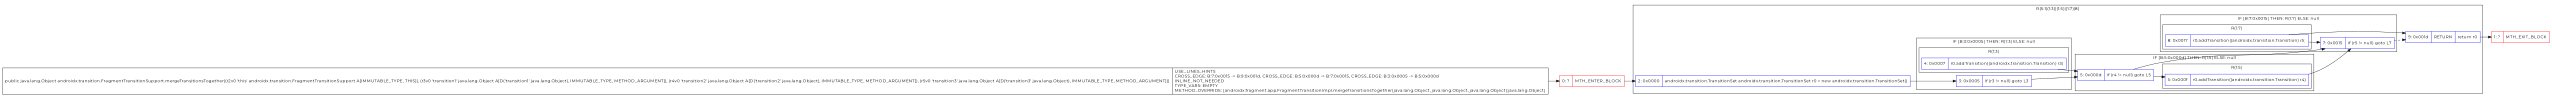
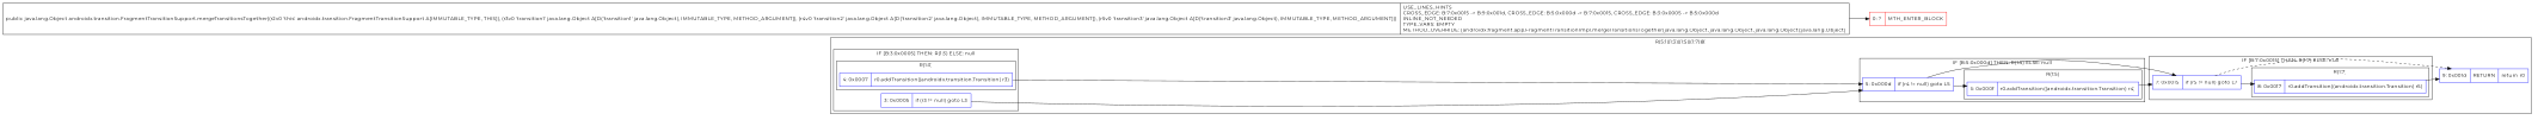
  digraph {
    fontname=Montserrat
    rankdir=LR
    node [color=blue fontname=Montserrat shape=record]
    edge [fontname=Montserrat]
    n1 [label="{4\:\ 0x0007|r0.addTransition((androidx.transition.Transition) r3)\l}"]
    n2 [label="{3\:\ 0x0005|if (r3 != null) goto L3\l}"]
    n3 [label="{6\:\ 0x000f|r0.addTransition((androidx.transition.Transition) r4)\l}"]
    n4 [label="{5\:\ 0x000d|if (r4 != null) goto L5\l}"]
    n5 [label="{8\:\ 0x0017|r0.addTransition((androidx.transition.Transition) r5)\l}"]
    n6 [label="{7\:\ 0x0015|if (r5 != null) goto L7\l}"]
-   n7 [label="{2\:\ 0x0000|androidx.transition.TransitionSet androidx.transition.TransitionSet r0 = new androidx.transition.TransitionSet()\l}"]
    n8 [label="{9\:\ 0x001d|RETURN\l|return r0\l}"]
-   n9 [color=red label="{1\:\ ?|MTH_EXIT_BLOCK\l}"]
    n10 [color=red label="{0\:\ ?|MTH_ENTER_BLOCK\l}"]
    n11 [label="{public java.lang.Object androidx.transition.FragmentTransitionSupport.mergeTransitionsTogether((r2v0 'this' androidx.transition.FragmentTransitionSupport A[IMMUTABLE_TYPE, THIS]), (r3v0 'transition1' java.lang.Object A[D('transition1' java.lang.Object), IMMUTABLE_TYPE, METHOD_ARGUMENT]), (r4v0 'transition2' java.lang.Object A[D('transition2' java.lang.Object), IMMUTABLE_TYPE, METHOD_ARGUMENT]), (r5v0 'transition3' java.lang.Object A[D('transition3' java.lang.Object), IMMUTABLE_TYPE, METHOD_ARGUMENT]))  | USE_LINES_HINTS\lCROSS_EDGE: B:7:0x0015 \-\> B:9:0x001d, CROSS_EDGE: B:5:0x000d \-\> B:7:0x0015, CROSS_EDGE: B:3:0x0005 \-\> B:5:0x000d\lINLINE_NOT_NEEDED\lTYPE_VARS: EMPTY\lMETHOD_OVERRIDE: [androidx.fragment.app.FragmentTransitionImpl.mergeTransitionsTogether(java.lang.Object, java.lang.Object, java.lang.Object):java.lang.Object]\l}" color=""]
    subgraph cluster_1 {
      label="R(5:1|(1:3)|(1:5)|(1:7)|8)"
-     n7
      n8
      subgraph cluster_2 {
        label="IF [B:3:0x0005] THEN: R(1:3) ELSE: null"
        n2
        subgraph cluster_3 {
          label="R(1:3)"
          n1
        }
      }
      subgraph cluster_4 {
        label="IF [B:5:0x000d] THEN: R(1:5) ELSE: null"
        n4
        subgraph cluster_5 {
          label="R(1:5)"
          n3
        }
      }
      subgraph cluster_6 {
        label="IF [B:7:0x0015] THEN: R(1:7) ELSE: null"
        n6
        subgraph cluster_7 {
          label="R(1:7)"
          n5
        }
      }
    }
    n1 -> n4
    n2 -> n4 [style=solid]
    n3 -> n6
    n4 -> n3
    n4 -> n6 [style=solid]
    n5 -> n8
-   n5 -> n6
+   n6 -> n5
    n6 -> n8 [style=dashed]
-   n7 -> n2
-   n8 -> n9
-   n10 -> n7
    n11 -> n10
  }
